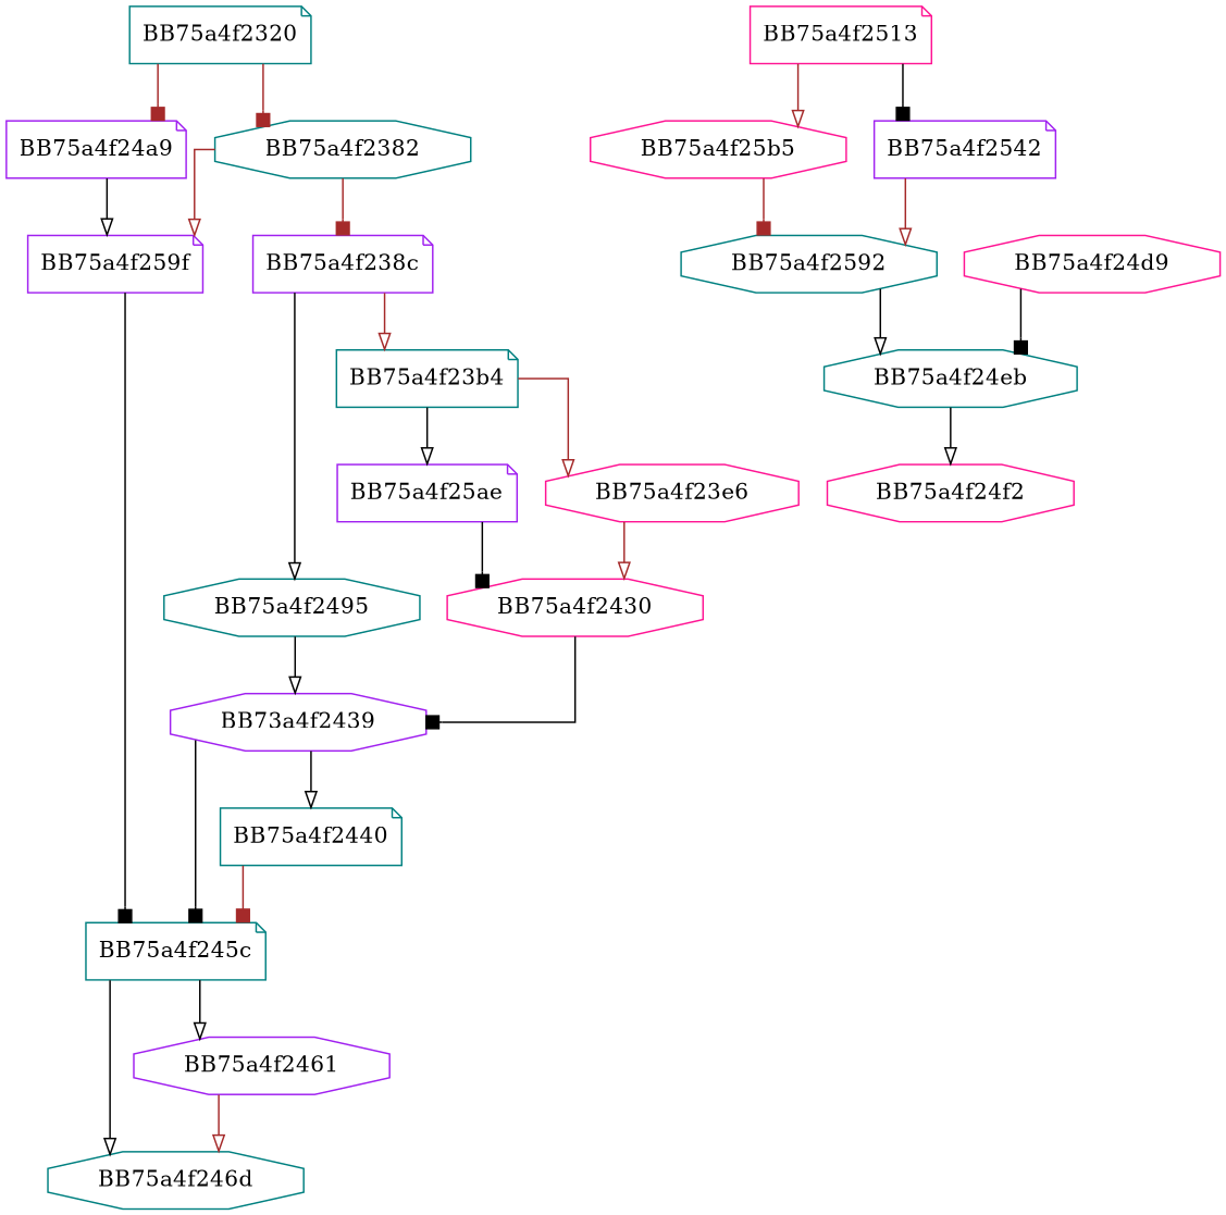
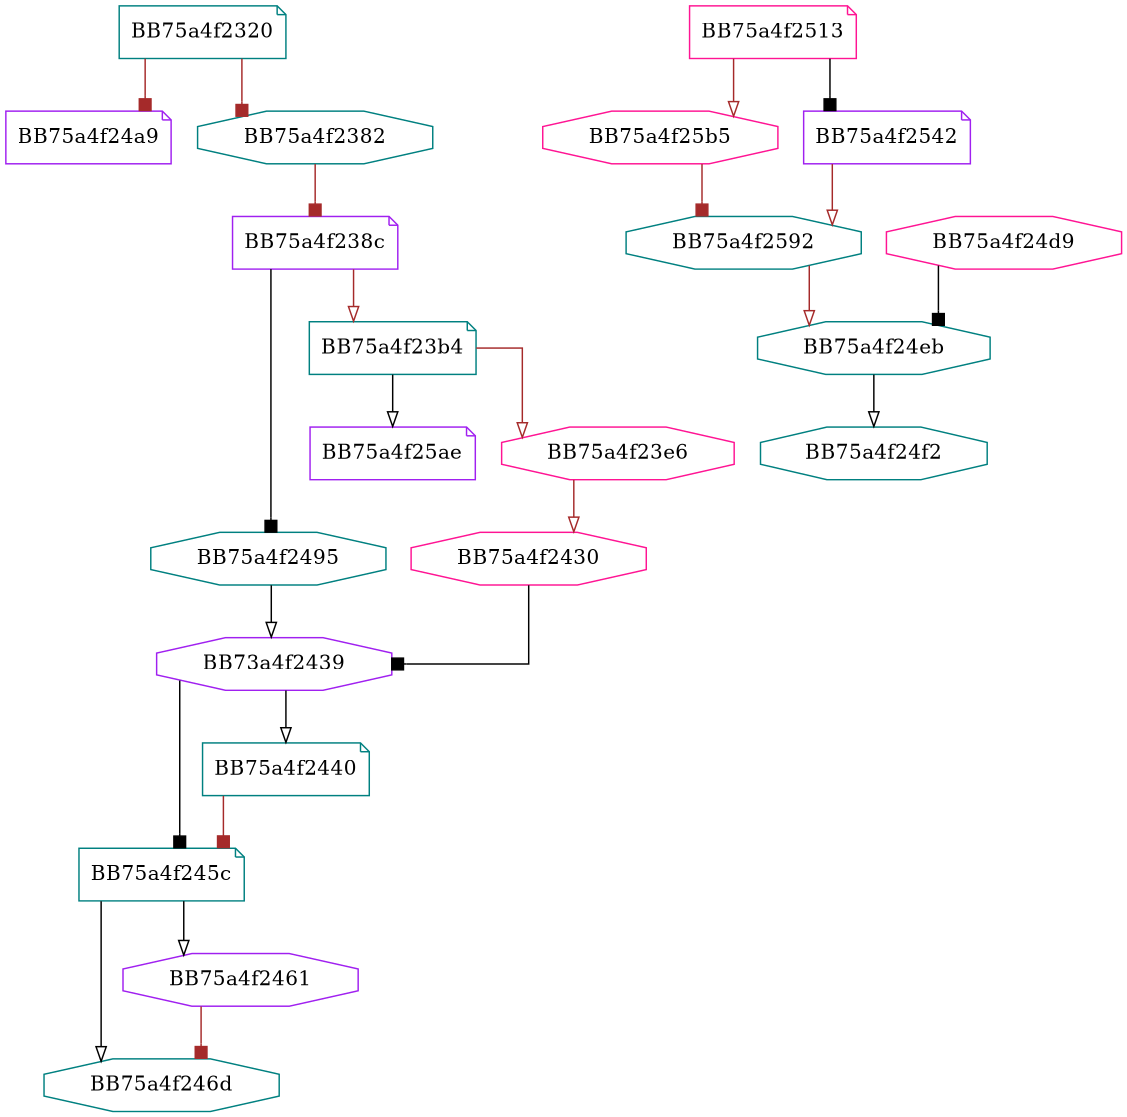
  digraph {
    splines=ortho
    node [color=teal shape=octagon]
    edge [arrowhead=onormal color=black]
    BB75a4f2320 [shape=note]
    BB75a4f24a9 [color=purple shape=note]
    BB75a4f2382
-   BB75a4f259f [color=purple shape=note]
    BB75a4f238c [color=purple shape=note]
    BB75a4f245c [shape=note]
    BB75a4f2495
    BB75a4f23b4 [shape=note]
    BB75a4f246d
    BB75a4f2461 [color=purple]
    n11 [color=purple label=BB73a4f2439]
    BB75a4f25ae [color=purple shape=note]
    BB75a4f23e6 [color=deeppink]
    BB75a4f2440 [shape=note]
    BB75a4f2430 [color=deeppink]
    BB75a4f2513 [color=deeppink shape=note]
    BB75a4f25b5 [color=deeppink]
    BB75a4f2542 [color=purple shape=note]
    BB75a4f24d9 [color=deeppink]
    BB75a4f24eb
    BB75a4f2592
-   BB75a4f24f2 [color=deeppink]
+   BB75a4f24f2
    BB75a4f2320 -> BB75a4f24a9 [arrowhead=box color=brown]
    BB75a4f2320 -> BB75a4f2382 [arrowhead=box color=brown]
-   BB75a4f24a9 -> BB75a4f259f
-   BB75a4f2382 -> BB75a4f259f [color=brown]
    BB75a4f2382 -> BB75a4f238c [arrowhead=box color=brown]
-   BB75a4f259f -> BB75a4f245c [arrowhead=box]
-   BB75a4f238c -> BB75a4f2495
+   BB75a4f238c -> BB75a4f2495 [arrowhead=box]
    BB75a4f238c -> BB75a4f23b4 [color=brown]
    BB75a4f245c -> BB75a4f246d
    BB75a4f245c -> BB75a4f2461
    BB75a4f2495 -> n11
    BB75a4f23b4 -> BB75a4f25ae
    BB75a4f23b4 -> BB75a4f23e6 [color=brown]
-   BB75a4f2461 -> BB75a4f246d [color=brown]
+   BB75a4f2461 -> BB75a4f246d [arrowhead=box color=brown]
    n11 -> BB75a4f245c [arrowhead=box]
    n11 -> BB75a4f2440
-   BB75a4f25ae -> BB75a4f2430 [arrowhead=box]
    BB75a4f23e6 -> BB75a4f2430 [color=brown]
    BB75a4f2440 -> BB75a4f245c [arrowhead=box color=brown]
    BB75a4f2430 -> n11 [arrowhead=box]
    BB75a4f2513 -> BB75a4f25b5 [color=brown]
    BB75a4f2513 -> BB75a4f2542 [arrowhead=box]
    BB75a4f25b5 -> BB75a4f2592 [arrowhead=box color=brown]
    BB75a4f2542 -> BB75a4f2592 [color=brown]
    BB75a4f24d9 -> BB75a4f24eb [arrowhead=box]
    BB75a4f24eb -> BB75a4f24f2
-   BB75a4f2592 -> BB75a4f24eb
+   BB75a4f2592 -> BB75a4f24eb [color=brown]
  }
